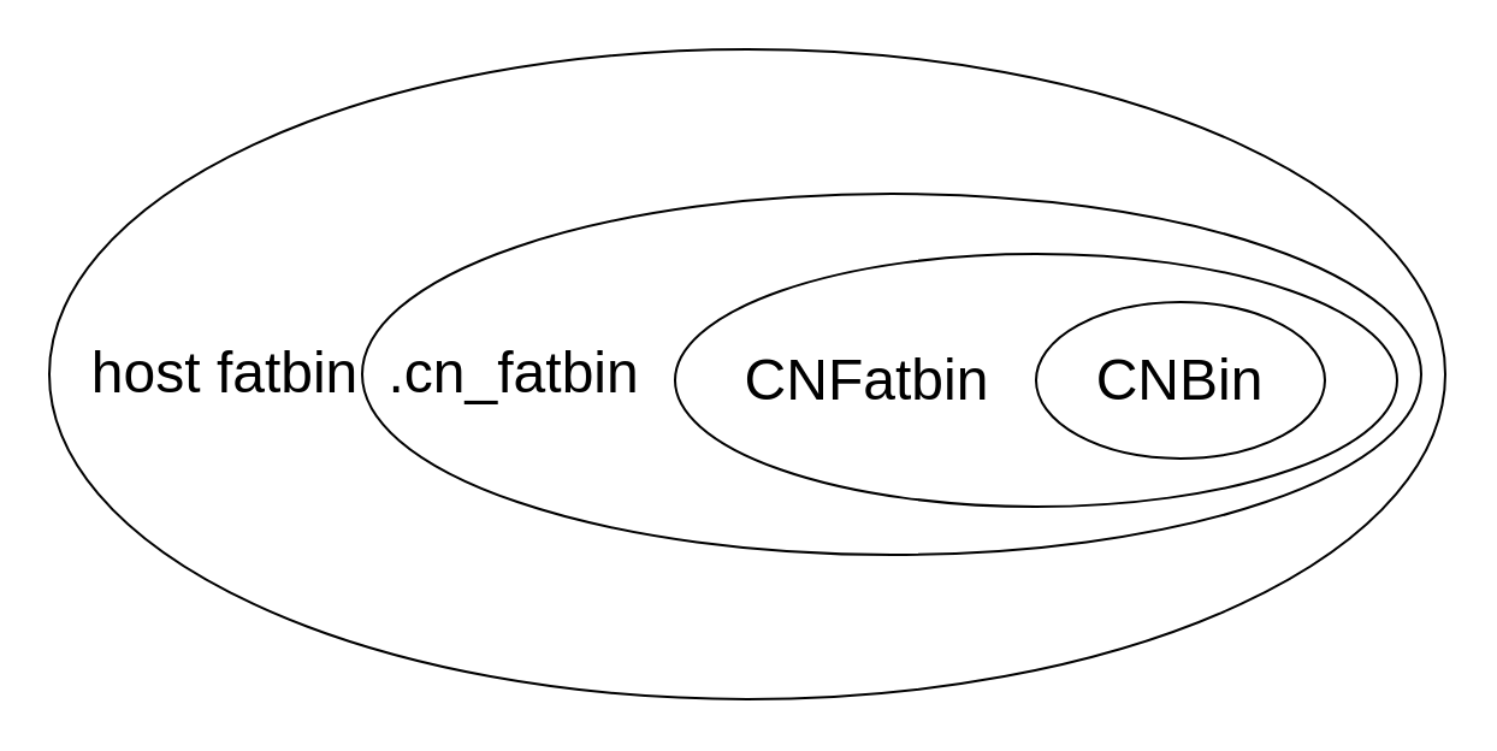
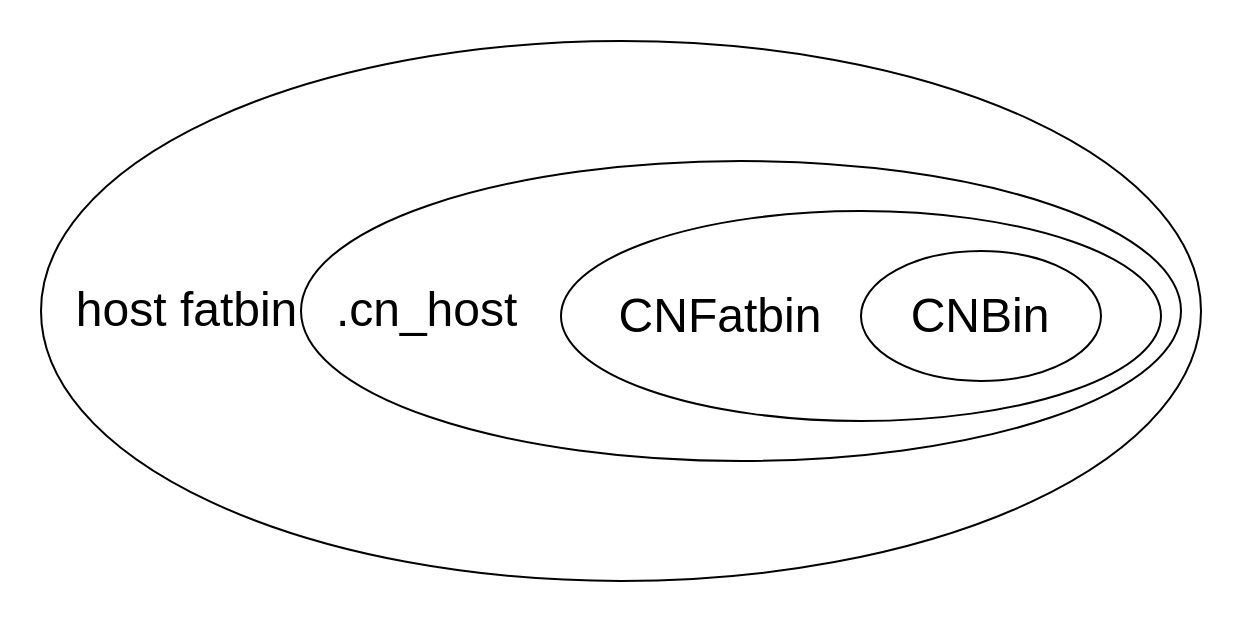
  <mxCell id="0" />
  <mxCell id="1" parent="0" />
  <mxCell id="2" value="&lt;font style=&quot;font-size: 24px;&quot;&gt;host fatbin&amp;nbsp; &amp;nbsp; &amp;nbsp; &amp;nbsp; &amp;nbsp; &amp;nbsp; &amp;nbsp; &amp;nbsp; &amp;nbsp; &amp;nbsp; &amp;nbsp; &amp;nbsp; &amp;nbsp; &amp;nbsp; &amp;nbsp; &amp;nbsp; &amp;nbsp; &amp;nbsp; &amp;nbsp; &amp;nbsp; &amp;nbsp; &amp;nbsp; &amp;nbsp; &amp;nbsp; &amp;nbsp; &amp;nbsp; &amp;nbsp; &amp;nbsp; &amp;nbsp; &amp;nbsp; &amp;nbsp; &amp;nbsp; &amp;nbsp;&lt;/font&gt;" style="ellipse;whiteSpace=wrap;html=1;fillColor=none;" vertex="1" parent="1"><mxGeometry x="20" y="20" width="580" height="270" as="geometry" /></mxCell>
- <mxCell id="3" value="&lt;font style=&quot;font-size: 24px;&quot;&gt;.cn_fatbin&amp;nbsp; &amp;nbsp; &amp;nbsp; &amp;nbsp; &amp;nbsp; &amp;nbsp; &amp;nbsp; &amp;nbsp; &amp;nbsp; &amp;nbsp; &amp;nbsp; &amp;nbsp; &amp;nbsp; &amp;nbsp; &amp;nbsp; &amp;nbsp; &amp;nbsp; &amp;nbsp; &amp;nbsp; &amp;nbsp; &amp;nbsp; &amp;nbsp; &amp;nbsp; &amp;nbsp;&lt;/font&gt;" style="ellipse;whiteSpace=wrap;html=1;fillColor=none;" vertex="1" parent="1"><mxGeometry x="150" y="80" width="440" height="150" as="geometry" /></mxCell>
+ <mxCell id="3" value="&lt;font style=&quot;font-size: 24px;&quot;&gt;.cn_host&amp;nbsp; &amp;nbsp; &amp;nbsp; &amp;nbsp; &amp;nbsp; &amp;nbsp; &amp;nbsp; &amp;nbsp; &amp;nbsp; &amp;nbsp; &amp;nbsp; &amp;nbsp; &amp;nbsp; &amp;nbsp; &amp;nbsp; &amp;nbsp; &amp;nbsp; &amp;nbsp; &amp;nbsp; &amp;nbsp; &amp;nbsp; &amp;nbsp; &amp;nbsp; &amp;nbsp;&lt;/font&gt;" style="ellipse;whiteSpace=wrap;html=1;fillColor=none;" vertex="1" parent="1"><mxGeometry x="150" y="80" width="440" height="150" as="geometry" /></mxCell>
  <mxCell id="4" value="&lt;font style=&quot;font-size: 24px;&quot;&gt;CNFatbin&amp;nbsp; &amp;nbsp; &amp;nbsp; &amp;nbsp; &amp;nbsp; &amp;nbsp; &amp;nbsp; &amp;nbsp; &amp;nbsp; &amp;nbsp; &amp;nbsp;&lt;/font&gt;" style="ellipse;whiteSpace=wrap;html=1;fillColor=none;" vertex="1" parent="1"><mxGeometry x="280" y="105" width="300" height="105" as="geometry" /></mxCell>
  <mxCell id="5" value="&lt;font style=&quot;font-size: 24px;&quot;&gt;CNBin&lt;/font&gt;" style="ellipse;whiteSpace=wrap;html=1;fillColor=none;" vertex="1" parent="1"><mxGeometry x="430" y="125" width="120" height="65" as="geometry" /></mxCell>
